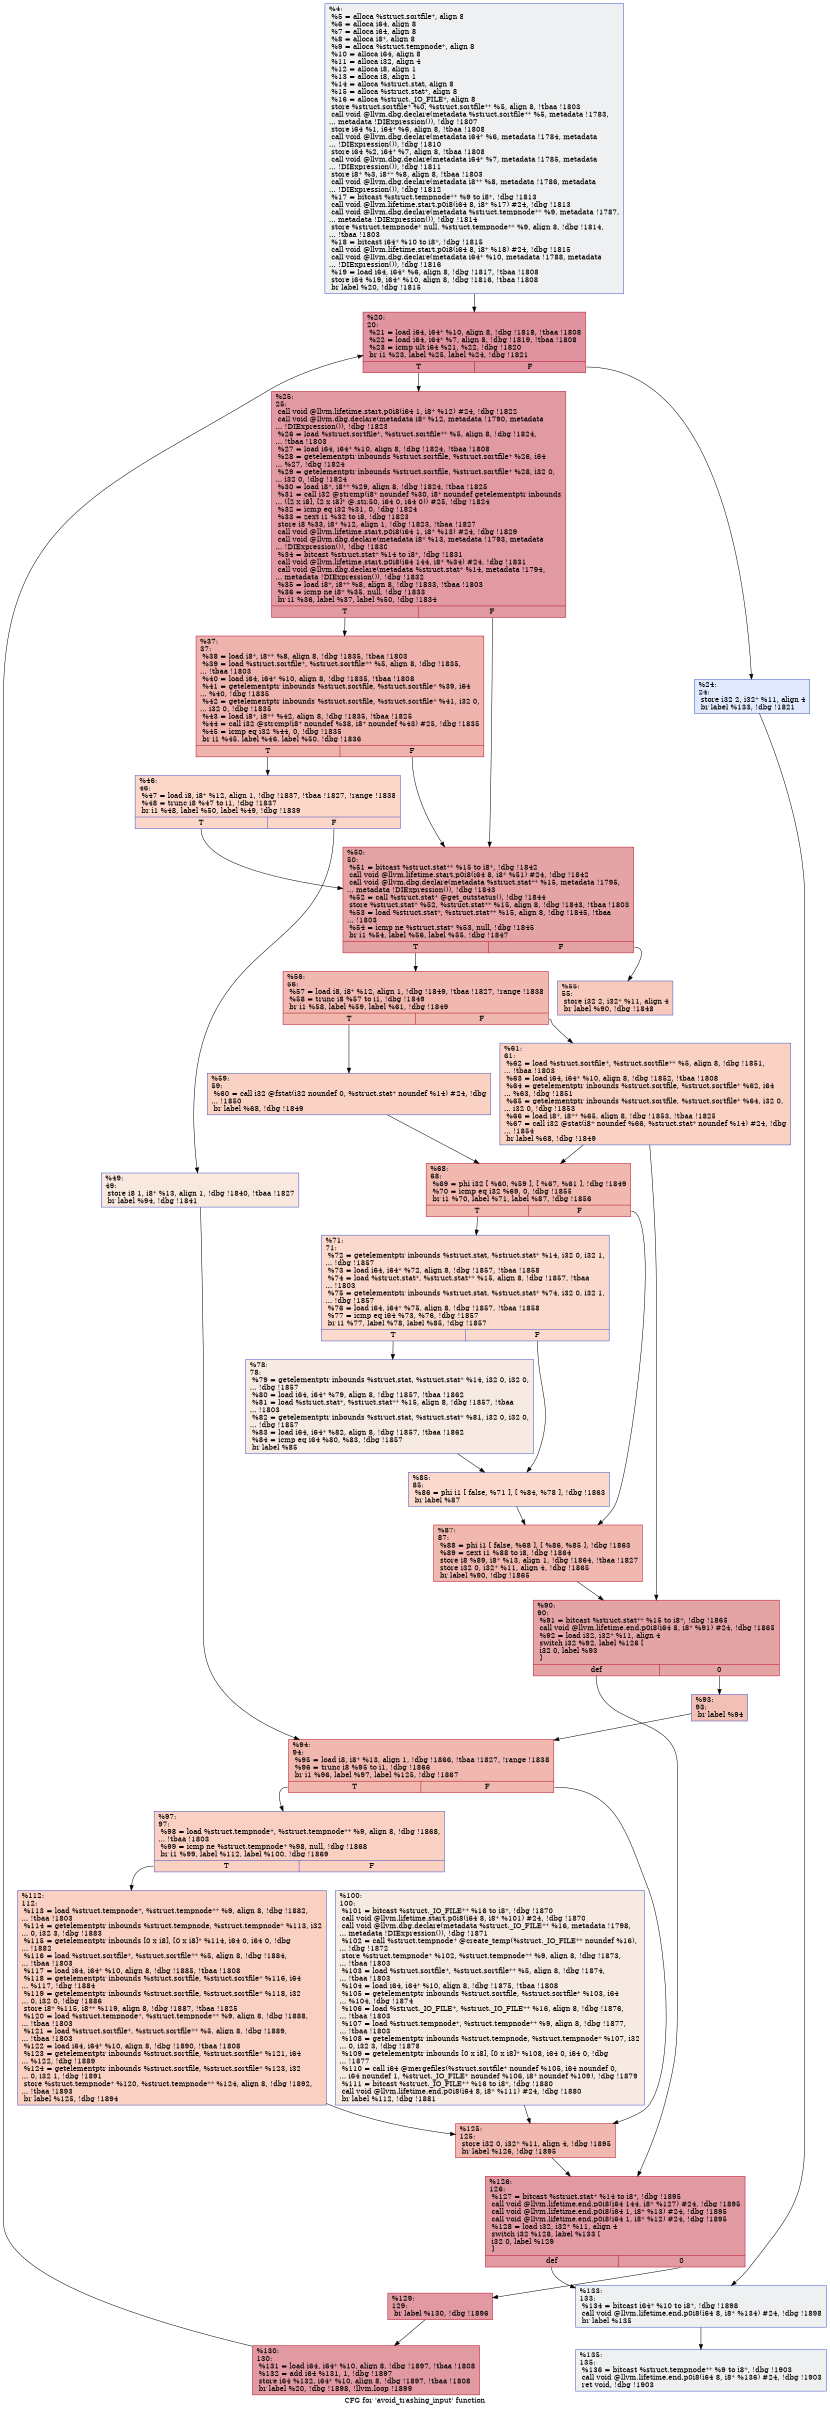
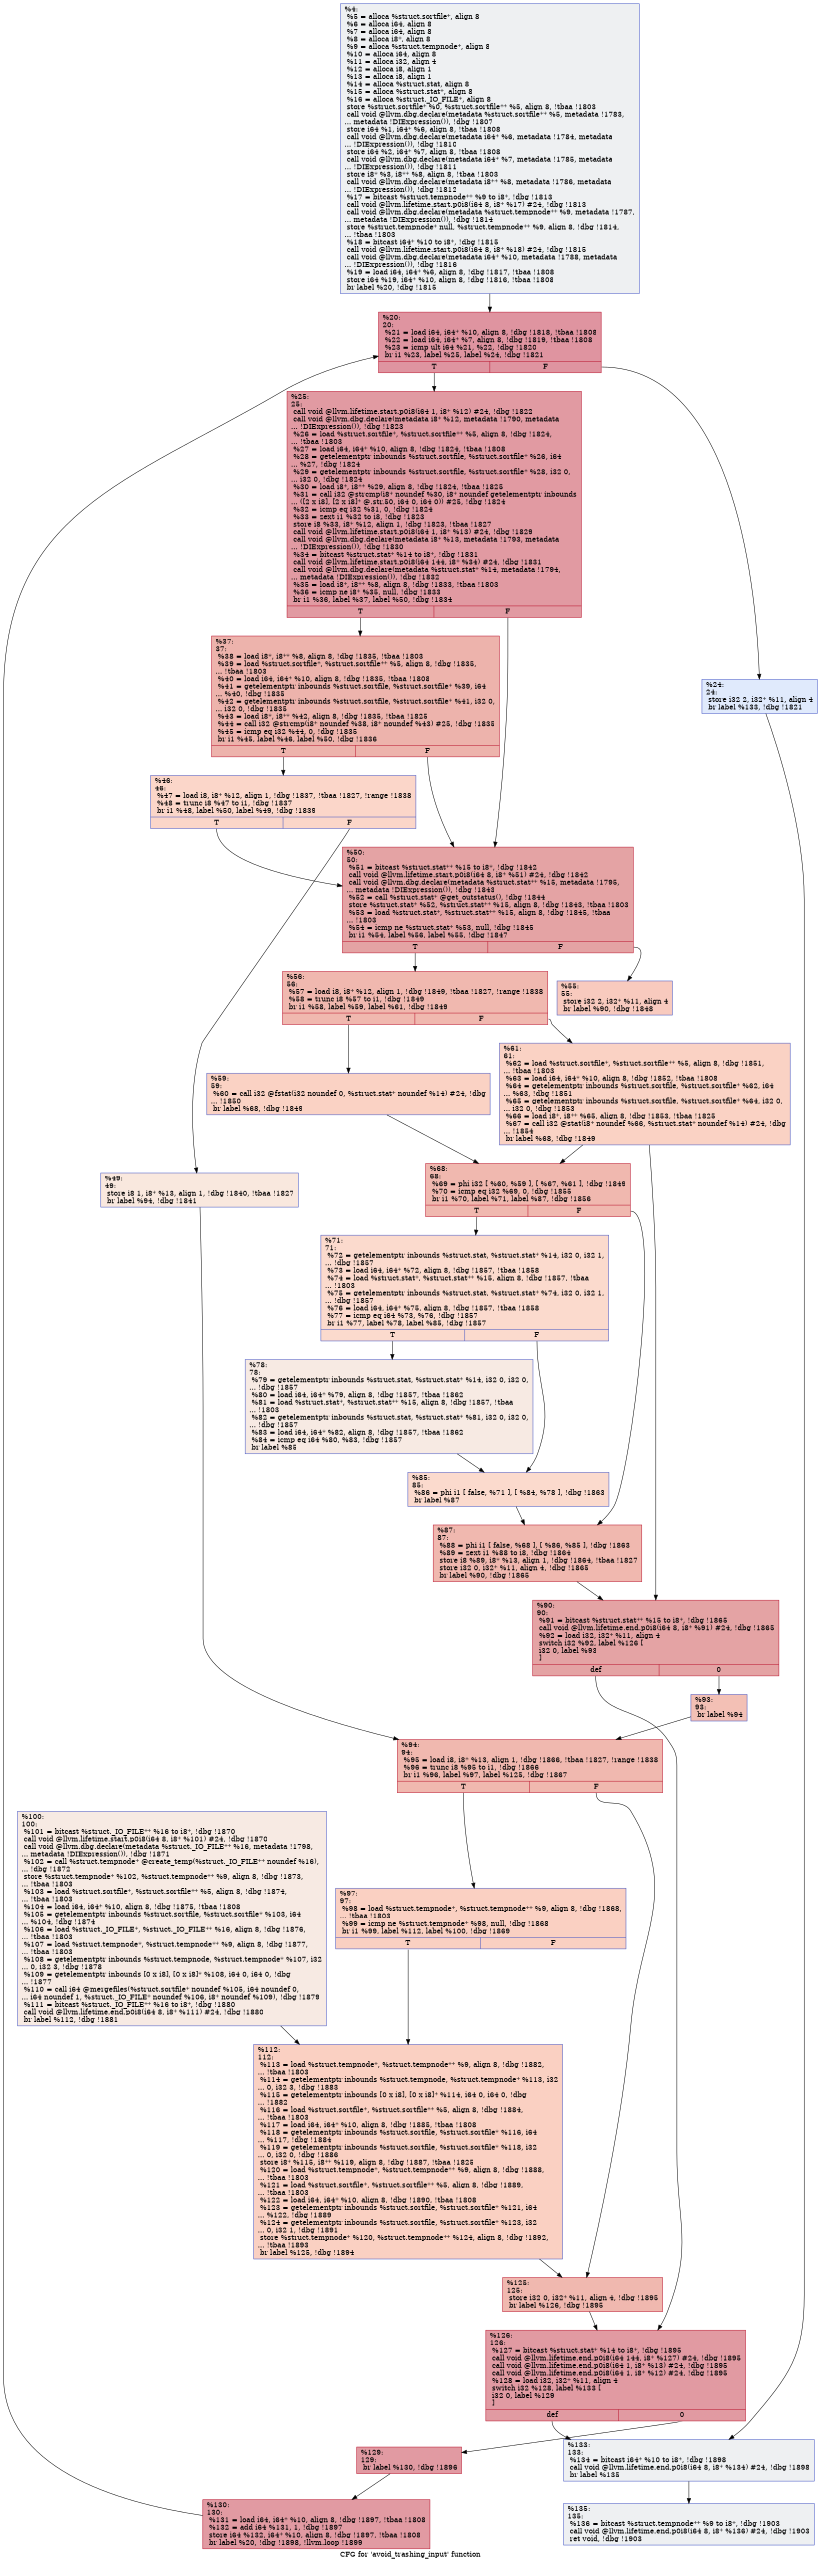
  digraph {
    label="CFG for 'avoid_trashing_input' function"
    node [color="#3d50c3ff" fillcolor="#dc5d4a70" shape=record style=filled]
    n1 [fillcolor="#d9dce170" label="{%4:\l  %5 = alloca %struct.sortfile*, align 8\l  %6 = alloca i64, align 8\l  %7 = alloca i64, align 8\l  %8 = alloca i8*, align 8\l  %9 = alloca %struct.tempnode*, align 8\l  %10 = alloca i64, align 8\l  %11 = alloca i32, align 4\l  %12 = alloca i8, align 1\l  %13 = alloca i8, align 1\l  %14 = alloca %struct.stat, align 8\l  %15 = alloca %struct.stat*, align 8\l  %16 = alloca %struct._IO_FILE*, align 8\l  store %struct.sortfile* %0, %struct.sortfile** %5, align 8, !tbaa !1803\l  call void @llvm.dbg.declare(metadata %struct.sortfile** %5, metadata !1783,\l... metadata !DIExpression()), !dbg !1807\l  store i64 %1, i64* %6, align 8, !tbaa !1808\l  call void @llvm.dbg.declare(metadata i64* %6, metadata !1784, metadata\l... !DIExpression()), !dbg !1810\l  store i64 %2, i64* %7, align 8, !tbaa !1808\l  call void @llvm.dbg.declare(metadata i64* %7, metadata !1785, metadata\l... !DIExpression()), !dbg !1811\l  store i8* %3, i8** %8, align 8, !tbaa !1803\l  call void @llvm.dbg.declare(metadata i8** %8, metadata !1786, metadata\l... !DIExpression()), !dbg !1812\l  %17 = bitcast %struct.tempnode** %9 to i8*, !dbg !1813\l  call void @llvm.lifetime.start.p0i8(i64 8, i8* %17) #24, !dbg !1813\l  call void @llvm.dbg.declare(metadata %struct.tempnode** %9, metadata !1787,\l... metadata !DIExpression()), !dbg !1814\l  store %struct.tempnode* null, %struct.tempnode** %9, align 8, !dbg !1814,\l... !tbaa !1803\l  %18 = bitcast i64* %10 to i8*, !dbg !1815\l  call void @llvm.lifetime.start.p0i8(i64 8, i8* %18) #24, !dbg !1815\l  call void @llvm.dbg.declare(metadata i64* %10, metadata !1788, metadata\l... !DIExpression()), !dbg !1816\l  %19 = load i64, i64* %6, align 8, !dbg !1817, !tbaa !1808\l  store i64 %19, i64* %10, align 8, !dbg !1816, !tbaa !1808\l  br label %20, !dbg !1815\l}"]
    n2 [color="#b70d28ff" fillcolor="#b70d2870" label="{%20:\l20:                                               \l  %21 = load i64, i64* %10, align 8, !dbg !1818, !tbaa !1808\l  %22 = load i64, i64* %7, align 8, !dbg !1819, !tbaa !1808\l  %23 = icmp ult i64 %21, %22, !dbg !1820\l  br i1 %23, label %25, label %24, !dbg !1821\l|{<s0>T|<s1>F}}"]
    n3 [color="#b70d28ff" fillcolor="#bb1b2c70" label="{%25:\l25:                                               \l  call void @llvm.lifetime.start.p0i8(i64 1, i8* %12) #24, !dbg !1822\l  call void @llvm.dbg.declare(metadata i8* %12, metadata !1790, metadata\l... !DIExpression()), !dbg !1823\l  %26 = load %struct.sortfile*, %struct.sortfile** %5, align 8, !dbg !1824,\l... !tbaa !1803\l  %27 = load i64, i64* %10, align 8, !dbg !1824, !tbaa !1808\l  %28 = getelementptr inbounds %struct.sortfile, %struct.sortfile* %26, i64\l... %27, !dbg !1824\l  %29 = getelementptr inbounds %struct.sortfile, %struct.sortfile* %28, i32 0,\l... i32 0, !dbg !1824\l  %30 = load i8*, i8** %29, align 8, !dbg !1824, !tbaa !1825\l  %31 = call i32 @strcmp(i8* noundef %30, i8* noundef getelementptr inbounds\l... ([2 x i8], [2 x i8]* @.str.50, i64 0, i64 0)) #25, !dbg !1824\l  %32 = icmp eq i32 %31, 0, !dbg !1824\l  %33 = zext i1 %32 to i8, !dbg !1823\l  store i8 %33, i8* %12, align 1, !dbg !1823, !tbaa !1827\l  call void @llvm.lifetime.start.p0i8(i64 1, i8* %13) #24, !dbg !1829\l  call void @llvm.dbg.declare(metadata i8* %13, metadata !1793, metadata\l... !DIExpression()), !dbg !1830\l  %34 = bitcast %struct.stat* %14 to i8*, !dbg !1831\l  call void @llvm.lifetime.start.p0i8(i64 144, i8* %34) #24, !dbg !1831\l  call void @llvm.dbg.declare(metadata %struct.stat* %14, metadata !1794,\l... metadata !DIExpression()), !dbg !1832\l  %35 = load i8*, i8** %8, align 8, !dbg !1833, !tbaa !1803\l  %36 = icmp ne i8* %35, null, !dbg !1833\l  br i1 %36, label %37, label %50, !dbg !1834\l|{<s0>T|<s1>F}}"]
    n4 [fillcolor="#b9d0f970" label="{%24:\l24:                                               \l  store i32 2, i32* %11, align 4\l  br label %133, !dbg !1821\l}"]
    n5 [color="#b70d28ff" fillcolor="#d6524470" label="{%37:\l37:                                               \l  %38 = load i8*, i8** %8, align 8, !dbg !1835, !tbaa !1803\l  %39 = load %struct.sortfile*, %struct.sortfile** %5, align 8, !dbg !1835,\l... !tbaa !1803\l  %40 = load i64, i64* %10, align 8, !dbg !1835, !tbaa !1808\l  %41 = getelementptr inbounds %struct.sortfile, %struct.sortfile* %39, i64\l... %40, !dbg !1835\l  %42 = getelementptr inbounds %struct.sortfile, %struct.sortfile* %41, i32 0,\l... i32 0, !dbg !1835\l  %43 = load i8*, i8** %42, align 8, !dbg !1835, !tbaa !1825\l  %44 = call i32 @strcmp(i8* noundef %38, i8* noundef %43) #25, !dbg !1835\l  %45 = icmp eq i32 %44, 0, !dbg !1835\l  br i1 %45, label %46, label %50, !dbg !1836\l|{<s0>T|<s1>F}}"]
    n6 [color="#b70d28ff" fillcolor="#c32e3170" label="{%50:\l50:                                               \l  %51 = bitcast %struct.stat** %15 to i8*, !dbg !1842\l  call void @llvm.lifetime.start.p0i8(i64 8, i8* %51) #24, !dbg !1842\l  call void @llvm.dbg.declare(metadata %struct.stat** %15, metadata !1795,\l... metadata !DIExpression()), !dbg !1843\l  %52 = call %struct.stat* @get_outstatus(), !dbg !1844\l  store %struct.stat* %52, %struct.stat** %15, align 8, !dbg !1843, !tbaa !1803\l  %53 = load %struct.stat*, %struct.stat** %15, align 8, !dbg !1845, !tbaa\l... !1803\l  %54 = icmp ne %struct.stat* %53, null, !dbg !1845\l  br i1 %54, label %56, label %55, !dbg !1847\l|{<s0>T|<s1>F}}"]
    n7 [fillcolor="#d9dce170" label="{%133:\l133:                                              \l  %134 = bitcast i64* %10 to i8*, !dbg !1898\l  call void @llvm.lifetime.end.p0i8(i64 8, i8* %134) #24, !dbg !1898\l  br label %135\l}"]
    n8 [fillcolor="#f6a38570" label="{%46:\l46:                                               \l  %47 = load i8, i8* %12, align 1, !dbg !1837, !tbaa !1827, !range !1838\l  %48 = trunc i8 %47 to i1, !dbg !1837\l  br i1 %48, label %50, label %49, !dbg !1839\l|{<s0>T|<s1>F}}"]
    n9 [color="#b70d28ff" label="{%56:\l56:                                               \l  %57 = load i8, i8* %12, align 1, !dbg !1849, !tbaa !1827, !range !1838\l  %58 = trunc i8 %57 to i1, !dbg !1849\l  br i1 %58, label %59, label %61, !dbg !1849\l|{<s0>T|<s1>F}}"]
    n10 [fillcolor="#ef886b70" label="{%55:\l55:                                               \l  store i32 2, i32* %11, align 4\l  br label %90, !dbg !1848\l}"]
    n11 [fillcolor="#d9dce170" label="{%135:\l135:                                              \l  %136 = bitcast %struct.tempnode** %9 to i8*, !dbg !1903\l  call void @llvm.lifetime.end.p0i8(i64 8, i8* %136) #24, !dbg !1903\l  ret void, !dbg !1903\l}"]
    n12 [fillcolor="#f2cab570" label="{%49:\l49:                                               \l  store i8 1, i8* %13, align 1, !dbg !1840, !tbaa !1827\l  br label %94, !dbg !1841\l}"]
    n13 [fillcolor="#f4987a70" label="{%59:\l59:                                               \l  %60 = call i32 @fstat(i32 noundef 0, %struct.stat* noundef %14) #24, !dbg\l... !1850\l  br label %68, !dbg !1849\l}"]
    n14 [fillcolor="#f4987a70" label="{%61:\l61:                                               \l  %62 = load %struct.sortfile*, %struct.sortfile** %5, align 8, !dbg !1851,\l... !tbaa !1803\l  %63 = load i64, i64* %10, align 8, !dbg !1852, !tbaa !1808\l  %64 = getelementptr inbounds %struct.sortfile, %struct.sortfile* %62, i64\l... %63, !dbg !1851\l  %65 = getelementptr inbounds %struct.sortfile, %struct.sortfile* %64, i32 0,\l... i32 0, !dbg !1853\l  %66 = load i8*, i8** %65, align 8, !dbg !1853, !tbaa !1825\l  %67 = call i32 @stat(i8* noundef %66, %struct.stat* noundef %14) #24, !dbg\l... !1854\l  br label %68, !dbg !1849\l}"]
    n15 [color="#b70d28ff" label="{%94:\l94:                                               \l  %95 = load i8, i8* %13, align 1, !dbg !1866, !tbaa !1827, !range !1838\l  %96 = trunc i8 %95 to i1, !dbg !1866\l  br i1 %96, label %97, label %125, !dbg !1867\l|{<s0>T|<s1>F}}"]
    n16 [fillcolor="#f3947570" label="{%97:\l97:                                               \l  %98 = load %struct.tempnode*, %struct.tempnode** %9, align 8, !dbg !1868,\l... !tbaa !1803\l  %99 = icmp ne %struct.tempnode* %98, null, !dbg !1868\l  br i1 %99, label %112, label %100, !dbg !1869\l|{<s0>T|<s1>F}}"]
    n17 [color="#b70d28ff" label="{%125:\l125:                                              \l  store i32 0, i32* %11, align 4, !dbg !1895\l  br label %126, !dbg !1895\l}"]
    n18 [fillcolor="#f3947570" label="{%112:\l112:                                              \l  %113 = load %struct.tempnode*, %struct.tempnode** %9, align 8, !dbg !1882,\l... !tbaa !1803\l  %114 = getelementptr inbounds %struct.tempnode, %struct.tempnode* %113, i32\l... 0, i32 3, !dbg !1883\l  %115 = getelementptr inbounds [0 x i8], [0 x i8]* %114, i64 0, i64 0, !dbg\l... !1882\l  %116 = load %struct.sortfile*, %struct.sortfile** %5, align 8, !dbg !1884,\l... !tbaa !1803\l  %117 = load i64, i64* %10, align 8, !dbg !1885, !tbaa !1808\l  %118 = getelementptr inbounds %struct.sortfile, %struct.sortfile* %116, i64\l... %117, !dbg !1884\l  %119 = getelementptr inbounds %struct.sortfile, %struct.sortfile* %118, i32\l... 0, i32 0, !dbg !1886\l  store i8* %115, i8** %119, align 8, !dbg !1887, !tbaa !1825\l  %120 = load %struct.tempnode*, %struct.tempnode** %9, align 8, !dbg !1888,\l... !tbaa !1803\l  %121 = load %struct.sortfile*, %struct.sortfile** %5, align 8, !dbg !1889,\l... !tbaa !1803\l  %122 = load i64, i64* %10, align 8, !dbg !1890, !tbaa !1808\l  %123 = getelementptr inbounds %struct.sortfile, %struct.sortfile* %121, i64\l... %122, !dbg !1889\l  %124 = getelementptr inbounds %struct.sortfile, %struct.sortfile* %123, i32\l... 0, i32 1, !dbg !1891\l  store %struct.tempnode* %120, %struct.tempnode** %124, align 8, !dbg !1892,\l... !tbaa !1893\l  br label %125, !dbg !1894\l}"]
    n19 [color="#b70d28ff" fillcolor="#bb1b2c70" label="{%126:\l126:                                              \l  %127 = bitcast %struct.stat* %14 to i8*, !dbg !1895\l  call void @llvm.lifetime.end.p0i8(i64 144, i8* %127) #24, !dbg !1895\l  call void @llvm.lifetime.end.p0i8(i64 1, i8* %13) #24, !dbg !1895\l  call void @llvm.lifetime.end.p0i8(i64 1, i8* %12) #24, !dbg !1895\l  %128 = load i32, i32* %11, align 4\l  switch i32 %128, label %133 [\l    i32 0, label %129\l  ]\l|{<s0>def|<s1>0}}"]
    n20 [color="#b70d28ff" label="{%68:\l68:                                               \l  %69 = phi i32 [ %60, %59 ], [ %67, %61 ], !dbg !1849\l  %70 = icmp eq i32 %69, 0, !dbg !1855\l  br i1 %70, label %71, label %87, !dbg !1856\l|{<s0>T|<s1>F}}"]
    n21 [color="#b70d28ff" fillcolor="#c32e3170" label="{%90:\l90:                                               \l  %91 = bitcast %struct.stat** %15 to i8*, !dbg !1865\l  call void @llvm.lifetime.end.p0i8(i64 8, i8* %91) #24, !dbg !1865\l  %92 = load i32, i32* %11, align 4\l  switch i32 %92, label %126 [\l    i32 0, label %93\l  ]\l|{<s0>def|<s1>0}}"]
    n22 [fillcolor="#e5705870" label="{%93:\l93:                                               \l  br label %94\l}"]
    n23 [color="#b70d28ff" fillcolor="#bb1b2c70" label="{%129:\l129:                                              \l  br label %130, !dbg !1896\l}"]
    n24 [fillcolor="#f7ac8e70" label="{%71:\l71:                                               \l  %72 = getelementptr inbounds %struct.stat, %struct.stat* %14, i32 0, i32 1,\l... !dbg !1857\l  %73 = load i64, i64* %72, align 8, !dbg !1857, !tbaa !1858\l  %74 = load %struct.stat*, %struct.stat** %15, align 8, !dbg !1857, !tbaa\l... !1803\l  %75 = getelementptr inbounds %struct.stat, %struct.stat* %74, i32 0, i32 1,\l... !dbg !1857\l  %76 = load i64, i64* %75, align 8, !dbg !1857, !tbaa !1858\l  %77 = icmp eq i64 %73, %76, !dbg !1857\l  br i1 %77, label %78, label %85, !dbg !1857\l|{<s0>T|<s1>F}}"]
    n25 [color="#b70d28ff" label="{%87:\l87:                                               \l  %88 = phi i1 [ false, %68 ], [ %86, %85 ], !dbg !1863\l  %89 = zext i1 %88 to i8, !dbg !1864\l  store i8 %89, i8* %13, align 1, !dbg !1864, !tbaa !1827\l  store i32 0, i32* %11, align 4, !dbg !1865\l  br label %90, !dbg !1865\l}"]
    n26 [fillcolor="#eed0c070" label="{%78:\l78:                                               \l  %79 = getelementptr inbounds %struct.stat, %struct.stat* %14, i32 0, i32 0,\l... !dbg !1857\l  %80 = load i64, i64* %79, align 8, !dbg !1857, !tbaa !1862\l  %81 = load %struct.stat*, %struct.stat** %15, align 8, !dbg !1857, !tbaa\l... !1803\l  %82 = getelementptr inbounds %struct.stat, %struct.stat* %81, i32 0, i32 0,\l... !dbg !1857\l  %83 = load i64, i64* %82, align 8, !dbg !1857, !tbaa !1862\l  %84 = icmp eq i64 %80, %83, !dbg !1857\l  br label %85\l}"]
    n27 [fillcolor="#f7ac8e70" label="{%85:\l85:                                               \l  %86 = phi i1 [ false, %71 ], [ %84, %78 ], !dbg !1863\l  br label %87\l}"]
    n28 [color="#b70d28ff" fillcolor="#bb1b2c70" label="{%130:\l130:                                              \l  %131 = load i64, i64* %10, align 8, !dbg !1897, !tbaa !1808\l  %132 = add i64 %131, 1, !dbg !1897\l  store i64 %132, i64* %10, align 8, !dbg !1897, !tbaa !1808\l  br label %20, !dbg !1898, !llvm.loop !1899\l}"]
    n29 [fillcolor="#eed0c070" label="{%100:\l100:                                              \l  %101 = bitcast %struct._IO_FILE** %16 to i8*, !dbg !1870\l  call void @llvm.lifetime.start.p0i8(i64 8, i8* %101) #24, !dbg !1870\l  call void @llvm.dbg.declare(metadata %struct._IO_FILE** %16, metadata !1798,\l... metadata !DIExpression()), !dbg !1871\l  %102 = call %struct.tempnode* @create_temp(%struct._IO_FILE** noundef %16),\l... !dbg !1872\l  store %struct.tempnode* %102, %struct.tempnode** %9, align 8, !dbg !1873,\l... !tbaa !1803\l  %103 = load %struct.sortfile*, %struct.sortfile** %5, align 8, !dbg !1874,\l... !tbaa !1803\l  %104 = load i64, i64* %10, align 8, !dbg !1875, !tbaa !1808\l  %105 = getelementptr inbounds %struct.sortfile, %struct.sortfile* %103, i64\l... %104, !dbg !1874\l  %106 = load %struct._IO_FILE*, %struct._IO_FILE** %16, align 8, !dbg !1876,\l... !tbaa !1803\l  %107 = load %struct.tempnode*, %struct.tempnode** %9, align 8, !dbg !1877,\l... !tbaa !1803\l  %108 = getelementptr inbounds %struct.tempnode, %struct.tempnode* %107, i32\l... 0, i32 3, !dbg !1878\l  %109 = getelementptr inbounds [0 x i8], [0 x i8]* %108, i64 0, i64 0, !dbg\l... !1877\l  %110 = call i64 @mergefiles(%struct.sortfile* noundef %105, i64 noundef 0,\l... i64 noundef 1, %struct._IO_FILE* noundef %106, i8* noundef %109), !dbg !1879\l  %111 = bitcast %struct._IO_FILE** %16 to i8*, !dbg !1880\l  call void @llvm.lifetime.end.p0i8(i64 8, i8* %111) #24, !dbg !1880\l  br label %112, !dbg !1881\l}"]
    n1 -> n2
    n2 -> n3 [tailport=s0]
    n2 -> n4 [tailport=s1]
    n3 -> n5 [tailport=s0]
    n3 -> n6 [tailport=s1]
    n4 -> n7
    n5 -> n6 [tailport=s1]
    n5 -> n8 [tailport=s0]
    n6 -> n9 [tailport=s0]
    n6 -> n10 [tailport=s1]
    n7 -> n11
    n8 -> n6 [tailport=s0]
    n8 -> n12 [tailport=s1]
    n9 -> n13 [tailport=s0]
    n9 -> n14 [tailport=s1]
    n12 -> n15
    n13 -> n20
    n14 -> n20
    n14 -> n21
    n15 -> n16 [tailport=s0]
    n15 -> n17 [tailport=s1]
    n16 -> n18 [tailport=s0]
    n17 -> n19
    n18 -> n17
    n19 -> n7 [tailport=s0]
    n19 -> n23 [tailport=s1]
    n20 -> n24 [tailport=s0]
    n20 -> n25 [tailport=s1]
    n21 -> n19 [tailport=s0]
    n21 -> n22 [tailport=s1]
    n22 -> n15
    n23 -> n28
    n24 -> n26 [tailport=s0]
    n24 -> n27 [tailport=s1]
    n25 -> n21
    n26 -> n27
    n27 -> n25
    n28 -> n2
-   n29 -> n17
+   n29 -> n18
  }
